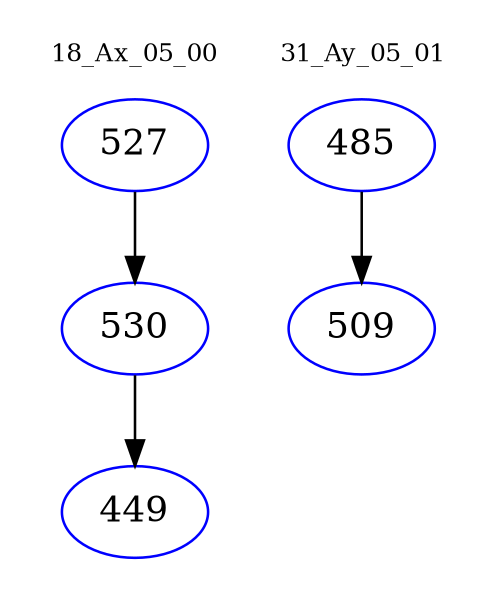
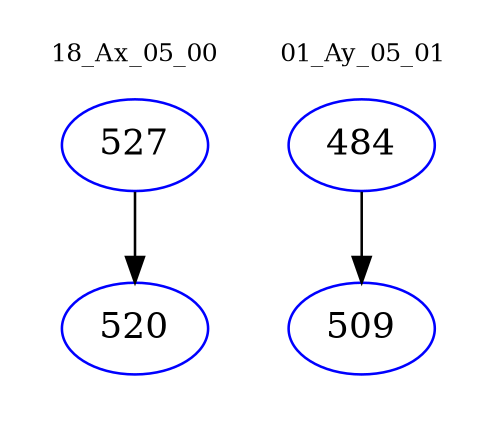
  digraph {
    node [color=blue]
    edge [color=black]
-   n1 [label=530]
-   n2 [label=449]
+   n1 [label=520]
    n3 [label=527]
-   n4 [label=485]
+   n4 [label=484]
    n5 [label=509]
    subgraph cluster_1 {
      color=white
      fontsize=10
      label="18_Ax_05_00"
      n1
-     n2
      n3
    }
    subgraph cluster_2 {
      color=white
      fontsize=10
-     label="31_Ay_05_01"
+     label="01_Ay_05_01"
      n4
      n5
    }
-   n1 -> n2
    n3 -> n1
    n4 -> n5
  }
